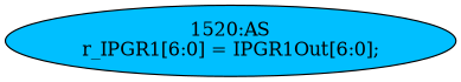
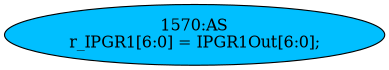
  strict digraph {
-   n1 [ast="<pyverilog.vparser.ast.Assign object at 0x7fbdee048cd0>" def_var="['r_IPGR1']" fillcolor=deepskyblue label="1520:AS\nr_IPGR1[6:0] = IPGR1Out[6:0];" statements="[]" style=filled typ=Assign use_var="['IPGR1Out']"]
+   n1 [ast="<pyverilog.vparser.ast.Assign object at 0x7fbdee048cd0>" def_var="['r_IPGR1']" fillcolor=deepskyblue label="1570:AS\nr_IPGR1[6:0] = IPGR1Out[6:0];" statements="[]" style=filled typ=Assign use_var="['IPGR1Out']"]
  }
